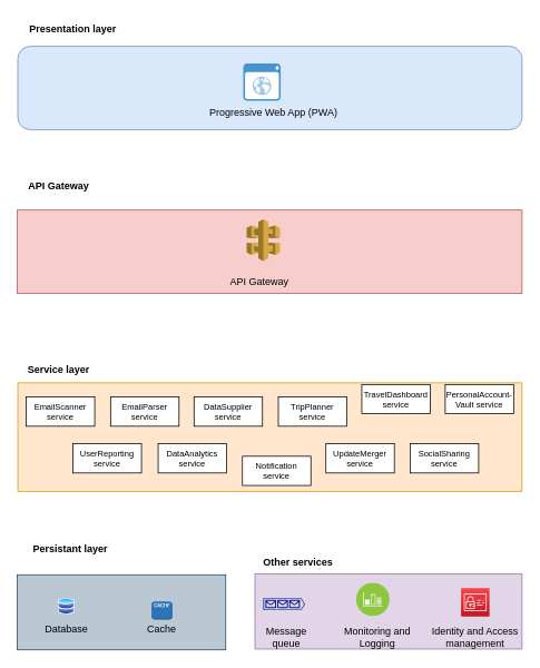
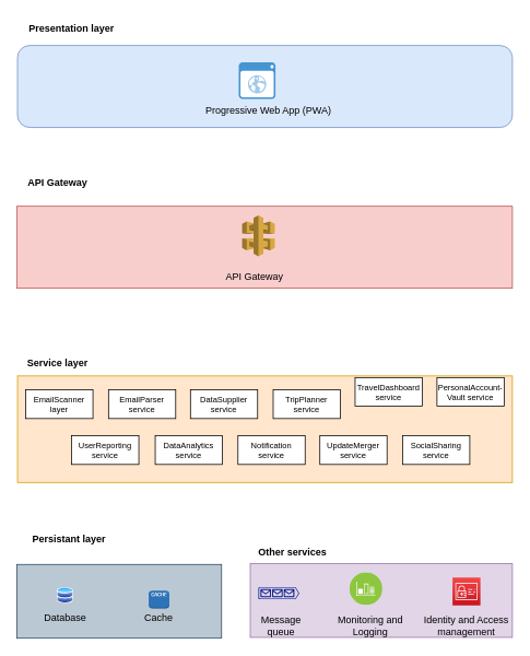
  <mxCell id="0" />
  <mxCell id="1" parent="0" />
  <mxCell id="2" value="" style="rounded=0;whiteSpace=wrap;html=1;fillColor=#f8cecc;strokeColor=#b85450;" parent="1" vertex="1"><mxGeometry x="20" y="251" width="605" height="100" as="geometry" /></mxCell>
  <mxCell id="3" value="" style="rounded=1;whiteSpace=wrap;html=1;fillColor=#dae8fc;strokeColor=#6c8ebf;" parent="1" vertex="1"><mxGeometry x="20.88" y="54.8" width="604.12" height="100" as="geometry" /></mxCell>
  <mxCell id="4" value="" style="outlineConnect=0;dashed=0;verticalLabelPosition=bottom;verticalAlign=top;align=center;html=1;shape=mxgraph.aws3.api_gateway;fillColor=#D9A741;gradientColor=none;" parent="1" vertex="1"><mxGeometry x="295.1" y="262" width="39.9" height="50" as="geometry" /></mxCell>
  <mxCell id="5" value="" style="shadow=0;dashed=0;html=1;strokeColor=none;fillColor=#4495D1;labelPosition=center;verticalLabelPosition=bottom;verticalAlign=top;align=center;outlineConnect=0;shape=mxgraph.veeam.2d.web_ui;" parent="1" vertex="1"><mxGeometry x="290.98" y="75.2" width="44.8" height="44.8" as="geometry" /></mxCell>
  <mxCell id="6" value="Progressive Web App (PWA)" style="text;html=1;strokeColor=none;fillColor=none;align=center;verticalAlign=middle;whiteSpace=wrap;rounded=0;" parent="1" vertex="1"><mxGeometry x="235" y="120" width="185" height="30" as="geometry" /></mxCell>
  <mxCell id="7" value="API Gateway" style="text;html=1;strokeColor=none;fillColor=none;align=center;verticalAlign=middle;whiteSpace=wrap;rounded=0;" parent="1" vertex="1"><mxGeometry x="218" y="322" width="185" height="30" as="geometry" /></mxCell>
  <mxCell id="8" value="Presentation layer" style="text;html=1;strokeColor=none;fillColor=none;align=center;verticalAlign=middle;whiteSpace=wrap;rounded=0;fontStyle=1" parent="1" vertex="1"><mxGeometry x="27" y="20" width="120" height="30" as="geometry" /></mxCell>
  <mxCell id="9" value="API Gateway" style="text;html=1;strokeColor=none;fillColor=none;align=center;verticalAlign=middle;whiteSpace=wrap;rounded=0;fontStyle=1" parent="1" vertex="1"><mxGeometry x="20" y="207" width="100" height="30" as="geometry" /></mxCell>
  <mxCell id="10" value="Persistant layer" style="text;html=1;strokeColor=none;fillColor=none;align=center;verticalAlign=middle;whiteSpace=wrap;rounded=0;fontStyle=1" parent="1" vertex="1"><mxGeometry x="34" y="643" width="100" height="30" as="geometry" /></mxCell>
  <mxCell id="11" value="" style="rounded=0;whiteSpace=wrap;html=1;fillColor=#ffe6cc;strokeColor=#d79b00;" parent="1" vertex="1"><mxGeometry x="20.88" y="458" width="604.12" height="130" as="geometry" /></mxCell>
  <mxCell id="12" value="Service layer" style="text;html=1;strokeColor=none;fillColor=none;align=center;verticalAlign=middle;whiteSpace=wrap;rounded=0;fontStyle=1" parent="1" vertex="1"><mxGeometry x="20" y="428" width="100" height="30" as="geometry" /></mxCell>
  <mxCell id="13" value="DataSupplier service" style="rounded=0;whiteSpace=wrap;html=1;fontSize=10;" parent="1" vertex="1"><mxGeometry x="232" y="475" width="82" height="35" as="geometry" /></mxCell>
- <mxCell id="14" value="EmailScanner service" style="rounded=0;whiteSpace=wrap;html=1;imageWidth=20;imageHeight=20;fontSize=10;" parent="1" vertex="1"><mxGeometry x="31" y="475" width="82" height="35" as="geometry" /></mxCell>
+ <mxCell id="14" value="EmailScanner layer" style="rounded=0;whiteSpace=wrap;html=1;imageWidth=20;imageHeight=20;fontSize=10;" parent="1" vertex="1"><mxGeometry x="31" y="475" width="82" height="35" as="geometry" /></mxCell>
  <mxCell id="15" value="TripPlanner service" style="rounded=0;whiteSpace=wrap;html=1;fontSize=10;" parent="1" vertex="1"><mxGeometry x="333" y="475" width="82" height="35" as="geometry" /></mxCell>
  <mxCell id="16" value="SocialSharing service" style="rounded=0;whiteSpace=wrap;html=1;fontSize=10;" parent="1" vertex="1"><mxGeometry x="491" y="531" width="82" height="35" as="geometry" /></mxCell>
  <mxCell id="17" value="UserReporting service" style="rounded=0;whiteSpace=wrap;html=1;fontSize=10;" parent="1" vertex="1"><mxGeometry x="87" y="531" width="82" height="35" as="geometry" /></mxCell>
  <mxCell id="18" value="DataAnalytics service" style="rounded=0;whiteSpace=wrap;html=1;fontSize=10;" parent="1" vertex="1"><mxGeometry x="189" y="531" width="82" height="35" as="geometry" /></mxCell>
- <mxCell id="19" value="Notification service" style="rounded=0;whiteSpace=wrap;html=1;fontSize=10;" parent="1" vertex="1"><mxGeometry x="290" y="546" width="82" height="35" as="geometry" /></mxCell>
+ <mxCell id="19" value="Notification service" style="rounded=0;whiteSpace=wrap;html=1;fontSize=10;" parent="1" vertex="1"><mxGeometry x="290" y="531" width="82" height="35" as="geometry" /></mxCell>
  <mxCell id="20" value="" style="group" parent="1" vertex="1" connectable="0"><mxGeometry x="20" y="688" width="250" height="90" as="geometry" /></mxCell>
  <mxCell id="21" value="" style="rounded=0;whiteSpace=wrap;html=1;fillColor=#bac8d3;strokeColor=#23445d;" parent="20" vertex="1"><mxGeometry width="250.0" height="90" as="geometry" /></mxCell>
  <mxCell id="22" value="" style="image;aspect=fixed;perimeter=ellipsePerimeter;html=1;align=center;shadow=0;dashed=0;spacingTop=3;image=img/lib/active_directory/databases.svg;" parent="20" vertex="1"><mxGeometry x="49.17" y="28.265" width="20" height="19.6" as="geometry" /></mxCell>
  <mxCell id="23" value="Database" style="text;html=1;strokeColor=none;fillColor=none;align=center;verticalAlign=middle;whiteSpace=wrap;rounded=0;" parent="20" vertex="1"><mxGeometry x="46.667" y="53.625" width="25" height="22.5" as="geometry" /></mxCell>
  <mxCell id="24" value="" style="outlineConnect=0;dashed=0;verticalLabelPosition=bottom;verticalAlign=top;align=center;html=1;shape=mxgraph.aws3.cache_node;fillColor=#2E73B8;gradientColor=none;" parent="20" vertex="1"><mxGeometry x="161" y="31.89" width="25.24" height="21.74" as="geometry" /></mxCell>
  <mxCell id="25" value="Cache" style="text;html=1;strokeColor=none;fillColor=none;align=center;verticalAlign=middle;whiteSpace=wrap;rounded=0;" parent="20" vertex="1"><mxGeometry x="161.244" y="53.625" width="25" height="22.5" as="geometry" /></mxCell>
  <mxCell id="26" value="" style="rounded=0;whiteSpace=wrap;html=1;fillColor=#e1d5e7;strokeColor=#9673a6;glass=0;shadow=0;" parent="1" vertex="1"><mxGeometry x="305" y="687" width="320" height="90" as="geometry" /></mxCell>
  <mxCell id="27" value="Other services" style="text;html=1;strokeColor=none;fillColor=none;align=center;verticalAlign=middle;whiteSpace=wrap;rounded=0;fontStyle=1" parent="1" vertex="1"><mxGeometry x="302.58" y="658" width="107.58" height="30" as="geometry" /></mxCell>
  <mxCell id="28" value="Monitoring and Logging" style="text;html=1;strokeColor=none;fillColor=none;align=center;verticalAlign=middle;whiteSpace=wrap;rounded=0;" parent="1" vertex="1"><mxGeometry x="401.76" y="748" width="100.16" height="30" as="geometry" /></mxCell>
  <mxCell id="29" value="" style="image;aspect=fixed;perimeter=ellipsePerimeter;html=1;align=center;shadow=0;dashed=0;fontColor=#4277BB;labelBackgroundColor=default;fontSize=12;spacingTop=3;image=img/lib/ibm/infrastructure/monitoring_logging.svg;" parent="1" vertex="1"><mxGeometry x="426.76" y="698" width="40" height="40" as="geometry" /></mxCell>
  <mxCell id="30" value="" style="sketch=0;points=[[0,0,0],[0.25,0,0],[0.5,0,0],[0.75,0,0],[1,0,0],[0,1,0],[0.25,1,0],[0.5,1,0],[0.75,1,0],[1,1,0],[0,0.25,0],[0,0.5,0],[0,0.75,0],[1,0.25,0],[1,0.5,0],[1,0.75,0]];outlineConnect=0;fontColor=#232F3E;gradientColor=#F54749;gradientDirection=north;fillColor=#C7131F;strokeColor=#ffffff;dashed=0;verticalLabelPosition=bottom;verticalAlign=top;align=center;html=1;fontSize=12;fontStyle=0;aspect=fixed;shape=mxgraph.aws4.resourceIcon;resIcon=mxgraph.aws4.identity_and_access_management;" parent="1" vertex="1"><mxGeometry x="551.96" y="704" width="34" height="34" as="geometry" /></mxCell>
  <mxCell id="31" value="Identity and Access management" style="text;html=1;strokeColor=none;fillColor=none;align=center;verticalAlign=middle;whiteSpace=wrap;rounded=0;" parent="1" vertex="1"><mxGeometry x="514.92" y="748" width="108.08" height="30" as="geometry" /></mxCell>
  <mxCell id="32" value="" style="sketch=0;aspect=fixed;pointerEvents=1;shadow=0;dashed=0;html=1;strokeColor=none;labelPosition=center;verticalLabelPosition=bottom;verticalAlign=top;align=center;fillColor=#00188D;shape=mxgraph.azure.queue_generic" parent="1" vertex="1"><mxGeometry x="314.88" y="715.5" width="50" height="15" as="geometry" /></mxCell>
  <mxCell id="33" value="Message queue" style="text;html=1;strokeColor=none;fillColor=none;align=center;verticalAlign=middle;whiteSpace=wrap;rounded=0;" parent="1" vertex="1"><mxGeometry x="312.58" y="748" width="60" height="30" as="geometry" /></mxCell>
  <mxCell id="34" value="EmailParser service" style="rounded=0;whiteSpace=wrap;html=1;fontSize=10;" parent="1" vertex="1"><mxGeometry x="132" y="475" width="82" height="35" as="geometry" /></mxCell>
  <mxCell id="35" value="PersonalAccount-Vault service" style="rounded=0;whiteSpace=wrap;html=1;fontSize=10;" parent="1" vertex="1"><mxGeometry x="532.96" y="460" width="82" height="35" as="geometry" /></mxCell>
  <mxCell id="36" value="TravelDashboard service" style="rounded=0;whiteSpace=wrap;html=1;fontSize=10;" parent="1" vertex="1"><mxGeometry x="433" y="460" width="82" height="35" as="geometry" /></mxCell>
  <mxCell id="37" value="UpdateMerger service" style="rounded=0;whiteSpace=wrap;html=1;fontSize=10;" parent="1" vertex="1"><mxGeometry x="390" y="531" width="82" height="35" as="geometry" /></mxCell>
